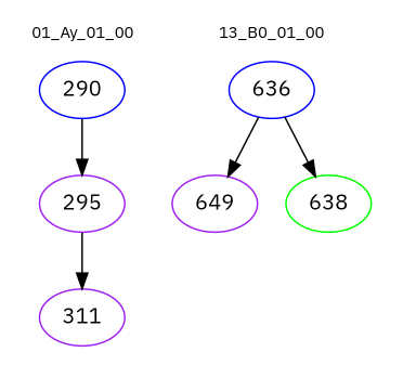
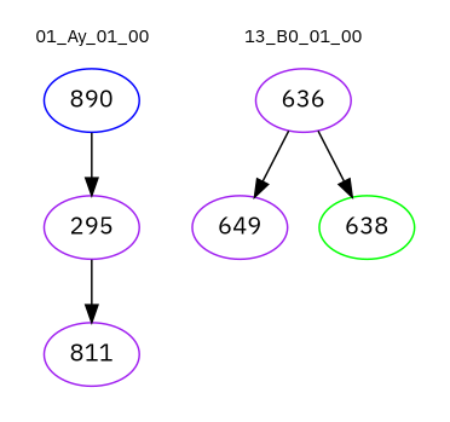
  digraph {
    fontname="IBM Plex Sans"
    node [color=purple fontname="IBM Plex Sans"]
    edge [color=black fontname="IBM Plex Sans"]
-   n1 [color=blue label=290]
-   n2 [label=311]
+   n1 [color=blue label=890]
+   n2 [label=811]
    n3 [label=295]
-   n4 [color=blue label=636]
+   n4 [label=636]
    n5 [label=649]
    n6 [color=green label=638]
    subgraph cluster_1 {
      color=white
      fontsize=10
      label="01_Ay_01_00"
      n1
      n2
      n3
    }
    subgraph cluster_2 {
      color=white
      fontsize=10
      label="13_B0_01_00"
      n4
      n5
      n6
    }
    n1 -> n3
    n3 -> n2
    n4 -> n5
    n4 -> n6
  }
